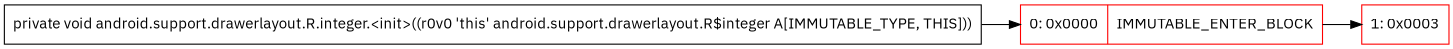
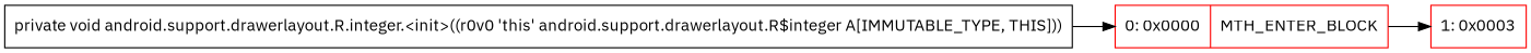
  digraph {
    rankdir=LR
    fontname="IBM Plex Sans"
    node [color=red shape=record fontname="IBM Plex Sans"]
    edge [fontname="IBM Plex Sans"]
-   n1 [label="{0\:\ 0x0000|IMMUTABLE_ENTER_BLOCK\l}"]
+   n1 [label="{0\:\ 0x0000|MTH_ENTER_BLOCK\l}"]
    n2 [label="{1\:\ 0x0003}"]
    n3 [label="{private void android.support.drawerlayout.R.integer.\<init\>((r0v0 'this' android.support.drawerlayout.R$integer A[IMMUTABLE_TYPE, THIS])) }" color=""]
    subgraph cluster_1 {
      label="R(0)"
    }
    n1 -> n2
    n3 -> n1
  }
